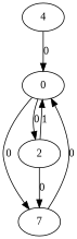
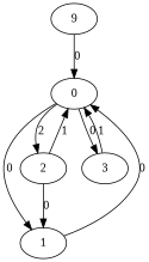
  digraph {
    fontname="Liberation Serif"
    node [fontname="Liberation Serif"]
    edge [fontname="Liberation Serif"]
    0
-   1 [label=7]
+   1
    2
-   4
+   3
+   4 [label=9]
    0 -> 1 [label=0]
-   0 -> 2 [label=0]
+   0 -> 2 [label=2]
+   0 -> 3 [label=0]
    1 -> 0 [label=0]
    2 -> 0 [label=1]
    2 -> 1 [label=0]
+   3 -> 0 [label=1]
    4 -> 0 [label=0]
  }
